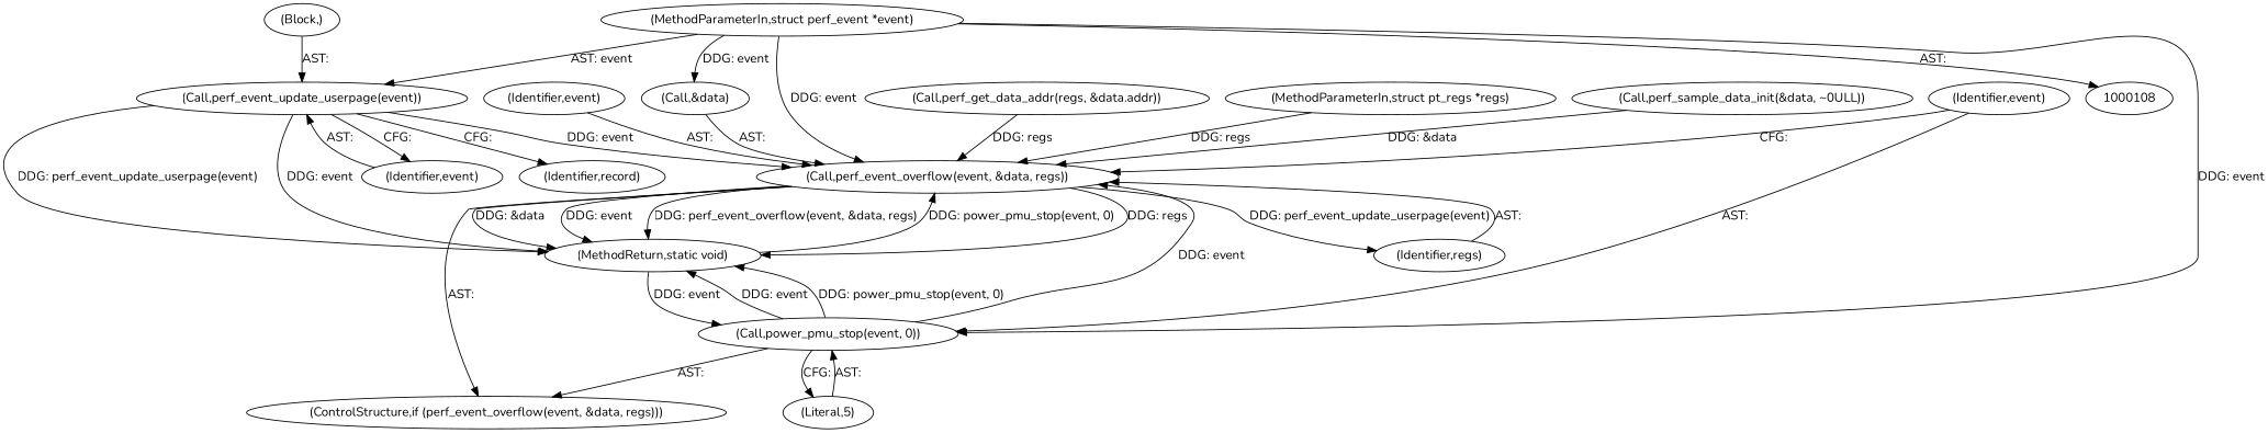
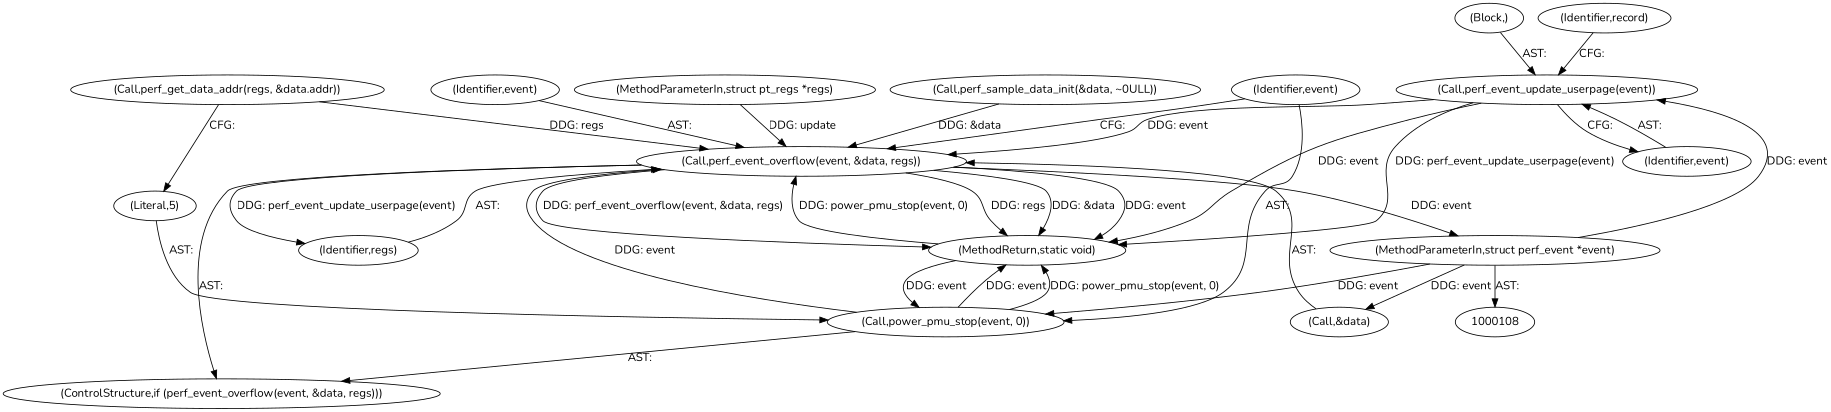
  digraph {
    fontname=Nunito
    node [fontname=Nunito]
    edge [fontname=Nunito]
    n1 [label="(Call,perf_event_update_userpage(event))"]
    n2 [label="(Call,perf_event_overflow(event, &data, regs))"]
    n3 [label="(MethodReturn,static void)"]
    n4 [label="(Identifier,event)"]
    n5 [label="(ControlStructure,if (perf_event_overflow(event, &data, regs)))"]
    n6 [label="(Identifier,regs)"]
    n7 [label="(Call,power_pmu_stop(event, 0))"]
    n8 [label="(Block,)"]
    n9 [label="(MethodParameterIn,struct perf_event *event)"]
    n10 [label=1000108]
    n11 [label="(Call,&data)"]
    n12 [label="(Literal,5)"]
    n13 [label="(Identifier,record)"]
    n14 [label="(Call,perf_get_data_addr(regs, &data.addr))"]
    n15 [label="(MethodParameterIn,struct pt_regs *regs)"]
    n16 [label="(Identifier,event)"]
    n17 [label="(Call,perf_sample_data_init(&data, ~0ULL))"]
    n18 [label="(Identifier,event)"]
    n1 -> n2 [label="DDG: event"]
    n1 -> n3 [label="DDG: perf_event_update_userpage(event)"]
    n1 -> n3 [label="DDG: event"]
    n1 -> n4 [label="CFG: "]
    n2 -> n3 [label="DDG: regs"]
    n2 -> n3 [label="DDG: &data"]
    n2 -> n3 [label="DDG: event"]
    n2 -> n3 [label="DDG: perf_event_overflow(event, &data, regs)"]
    n2 -> n5 [label="AST: "]
    n2 -> n6 [label="DDG: perf_event_update_userpage(event)"]
    n3 -> n2 [label="DDG: power_pmu_stop(event, 0)"]
    n3 -> n7 [label="DDG: event"]
    n4 -> n1 [label="AST: "]
    n6 -> n2 [label="AST: "]
    n7 -> n2 [label="DDG: event"]
    n7 -> n3 [label="DDG: event"]
    n7 -> n3 [label="DDG: power_pmu_stop(event, 0)"]
    n7 -> n5 [label="AST: "]
-   n7 -> n12 [label="CFG: "]
+   n14 -> n12 [label="CFG: "]
    n8 -> n1 [label="AST: "]
-   n9 -> n1 [label="AST: event"]
-   n9 -> n2 [label="DDG: event"]
+   n9 -> n1 [label="DDG: event"]
+   n2 -> n9 [label="DDG: event"]
    n9 -> n7 [label="DDG: event"]
    n9 -> n10 [label="AST: "]
    n9 -> n11 [label="DDG: event"]
    n11 -> n2 [label="AST: "]
    n12 -> n7 [label="AST: "]
-   n1 -> n13 [label="CFG: "]
+   n13 -> n1 [label="CFG: "]
    n14 -> n2 [label="DDG: regs"]
-   n15 -> n2 [label="DDG: regs"]
+   n15 -> n2 [label="DDG: update"]
    n16 -> n2 [label="CFG: "]
    n16 -> n7 [label="AST: "]
    n17 -> n2 [label="DDG: &data"]
    n18 -> n2 [label="AST: "]
  }
